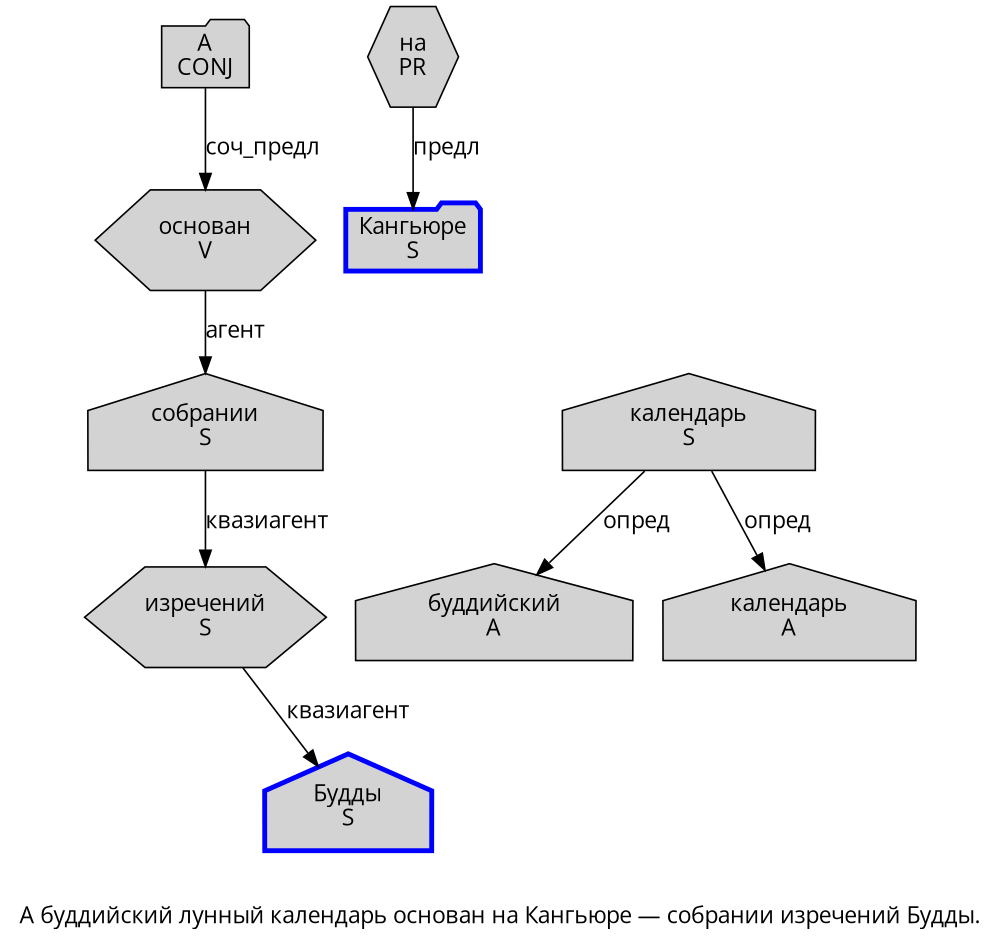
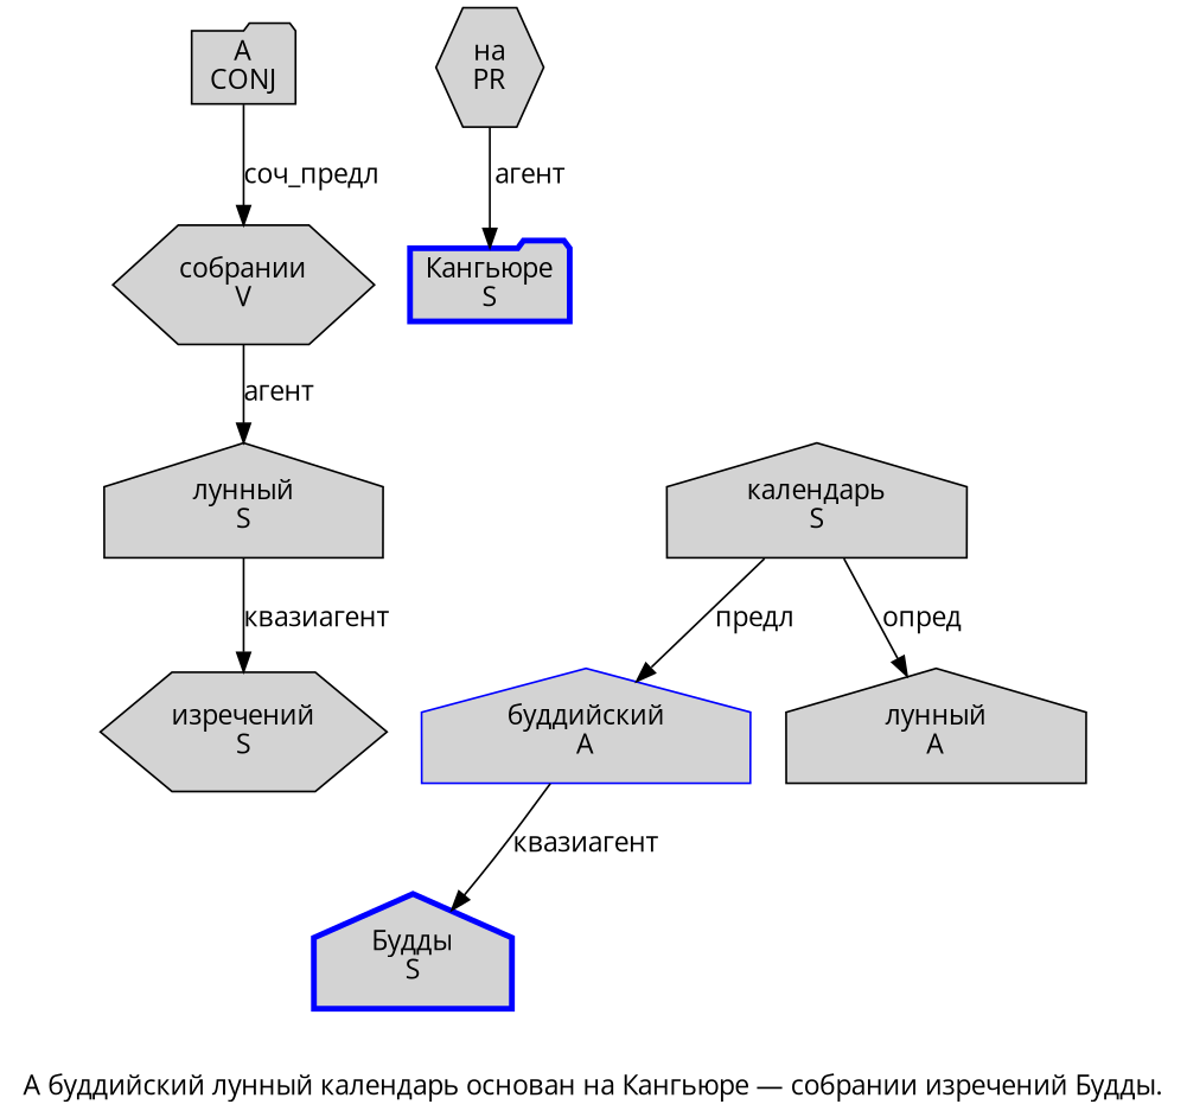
  digraph {
    fontname="Open Sans"
    label="А буддийский лунный календарь основан на Кангьюре — собрании изречений Будды."
    node [fillcolor=lightgray fontname="Open Sans" penwidth=1 shape=house style=filled]
    edge [fontname="Open Sans"]
    n1 [label="А\nCONJ" shape=folder]
-   n2 [label="основан\nV" shape=hexagon]
-   n3 [label="собрании\nS"]
-   n4 [label="буддийский\nA"]
-   n5 [label="календарь\nA"]
+   n2 [label="собрании\nV" shape=hexagon]
+   n3 [label="лунный\nS"]
+   n4 [label="буддийский\nA" color=blue]
+   n5 [label="лунный\nA"]
    n6 [label="календарь\nS"]
    n7 [label="на\nPR" shape=hexagon]
    n8 [color=blue label="Кангьюре\nS" penwidth=3 shape=folder]
    n9 [label="изречений\nS" shape=hexagon]
    n10 [color=blue label="Будды\nS" penwidth=3]
    n1 -> n2 [label="соч_предл"]
    n2 -> n3 [label="агент"]
    n3 -> n9 [label="квазиагент"]
-   n6 -> n4 [label="опред"]
+   n6 -> n4 [label="предл"]
    n6 -> n5 [label="опред"]
-   n7 -> n8 [label="предл"]
-   n9 -> n10 [label="квазиагент"]
+   n7 -> n8 [label="агент"]
+   n4 -> n10 [label="квазиагент"]
  }
